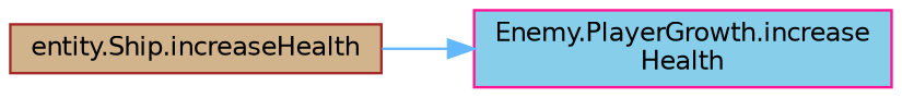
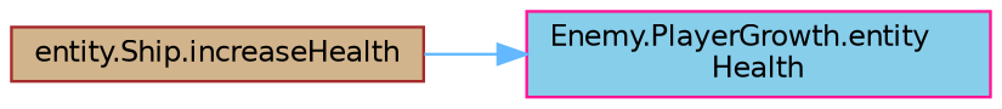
  digraph {
    rankdir=LR
    node [fontname=Helvetica fontsize=10 shape=box style=filled]
    n1 [color=brown fillcolor=tan fontcolor=black height=0.2 label="entity.Ship.increaseHealth" width=0.4]
-   n2 [color=deeppink fillcolor=skyblue height=0.2 label="Enemy.PlayerGrowth.increase\lHealth" width=0.4]
+   n2 [color=deeppink fillcolor=skyblue height=0.2 label="Enemy.PlayerGrowth.entity\lHealth" width=0.4]
    n1 -> n2 [color=steelblue1 fontname=Helvetica fontsize=10 labelfontname=Helvetica labelfontsize=10 style=solid]
  }
